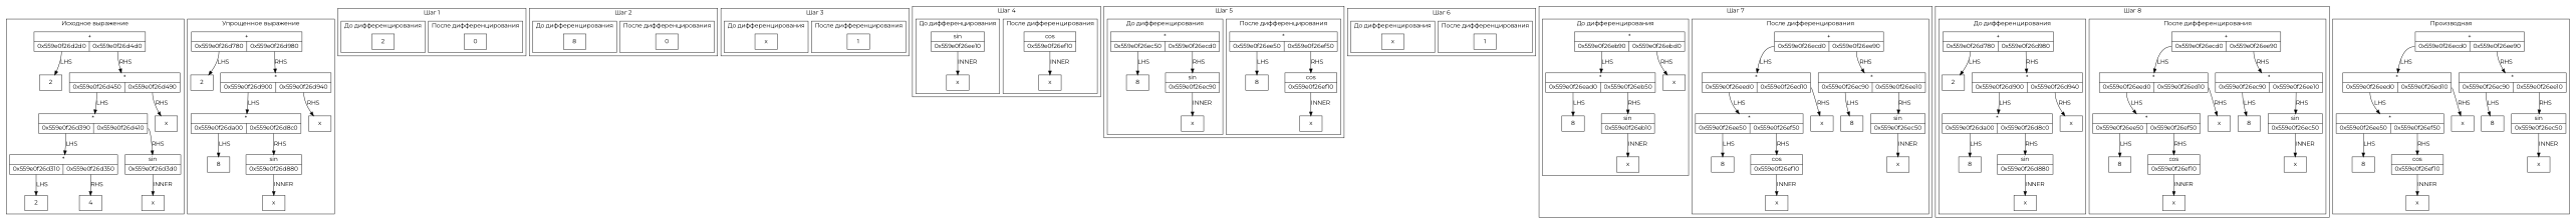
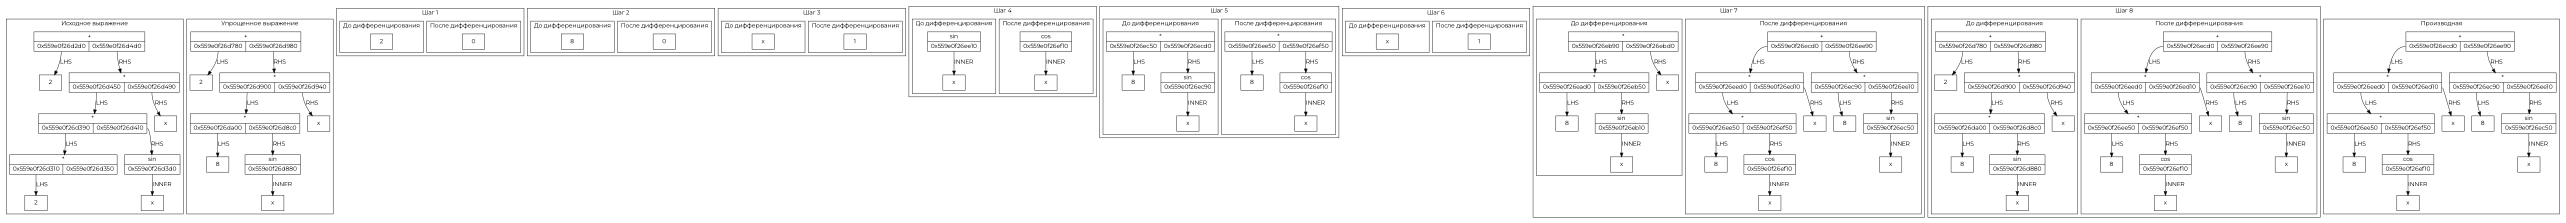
  digraph {
    fontname=Montserrat
    node [shape=record fontname=Montserrat]
    edge [tailport=left fontname=Montserrat]
    n1 [label=" { + | { <left> 0x559e0f26d2d0 | <right> 0x559e0f26d4d0 } } "]
    n2 [label="{ 2 }"]
    n3 [label=" { * | { <left> 0x559e0f26d450 | <right> 0x559e0f26d490 } } "]
    n4 [label=" { * | { <left> 0x559e0f26d390 | <right> 0x559e0f26d410 } } "]
    n5 [label="{ x }"]
    n6 [label=" { * | { <left> 0x559e0f26d310 | <right> 0x559e0f26d350 } } "]
    n7 [label="{ sin | <inner> 0x559e0f26d3d0 }"]
    n8 [label="{ 2 }"]
-   n9 [label="{ 4 }"]
    n10 [label="{ x }"]
    n11 [label=" { + | { <left> 0x559e0f26d780 | <right> 0x559e0f26d980 } } "]
    n12 [label="{ 2 }"]
    n13 [label=" { * | { <left> 0x559e0f26d900 | <right> 0x559e0f26d940 } } "]
    n14 [label=" { * | { <left> 0x559e0f26da00 | <right> 0x559e0f26d8c0 } } "]
    n15 [label="{ x }"]
    n16 [label="{ 8 }"]
    n17 [label="{ sin | <inner> 0x559e0f26d880 }"]
    n18 [label="{ x }"]
    n19 [label="{ 0 }"]
    n20 [label="{ 2 }"]
    n21 [label="{ 0 }"]
    n22 [label="{ 8 }"]
    n23 [label="{ 1 }"]
    n24 [label="{ x }"]
    n25 [label="{ cos | <inner> 0x559e0f26ef10 }"]
    n26 [label="{ x }"]
    n27 [label="{ sin | <inner> 0x559e0f26ee10 }"]
    n28 [label="{ x }"]
    n29 [label=" { * | { <left> 0x559e0f26ee50 | <right> 0x559e0f26ef50 } } "]
    n30 [label="{ 8 }"]
    n31 [label="{ cos | <inner> 0x559e0f26ef10 }"]
    n32 [label="{ x }"]
    n33 [label=" { * | { <left> 0x559e0f26ec50 | <right> 0x559e0f26ecd0 } } "]
    n34 [label="{ 8 }"]
    n35 [label="{ sin | <inner> 0x559e0f26ec90 }"]
    n36 [label="{ x }"]
    n37 [label="{ 1 }"]
    n38 [label="{ x }"]
    n39 [label=" { + | { <left> 0x559e0f26ecd0 | <right> 0x559e0f26ee90 } } "]
    n40 [label=" { * | { <left> 0x559e0f26eed0 | <right> 0x559e0f26ed10 } } "]
    n41 [label=" { * | { <left> 0x559e0f26ec90 | <right> 0x559e0f26ee10 } } "]
    n42 [label=" { * | { <left> 0x559e0f26ee50 | <right> 0x559e0f26ef50 } } "]
    n43 [label="{ x }"]
    n44 [label="{ 8 }"]
    n45 [label="{ sin | <inner> 0x559e0f26ec50 }"]
    n46 [label="{ 8 }"]
    n47 [label="{ cos | <inner> 0x559e0f26ef10 }"]
    n48 [label="{ x }"]
    n49 [label="{ x }"]
    n50 [label=" { * | { <left> 0x559e0f26eb90 | <right> 0x559e0f26ebd0 } } "]
    n51 [label=" { * | { <left> 0x559e0f26ead0 | <right> 0x559e0f26eb50 } } "]
    n52 [label="{ x }"]
    n53 [label="{ 8 }"]
    n54 [label="{ sin | <inner> 0x559e0f26eb10 }"]
    n55 [label="{ x }"]
    n56 [label=" { + | { <left> 0x559e0f26ecd0 | <right> 0x559e0f26ee90 } } "]
    n57 [label=" { * | { <left> 0x559e0f26eed0 | <right> 0x559e0f26ed10 } } "]
    n58 [label=" { * | { <left> 0x559e0f26ec90 | <right> 0x559e0f26ee10 } } "]
    n59 [label=" { * | { <left> 0x559e0f26ee50 | <right> 0x559e0f26ef50 } } "]
    n60 [label="{ x }"]
    n61 [label="{ 8 }"]
    n62 [label="{ sin | <inner> 0x559e0f26ec50 }"]
    n63 [label="{ 8 }"]
    n64 [label="{ cos | <inner> 0x559e0f26ef10 }"]
    n65 [label="{ x }"]
    n66 [label="{ x }"]
    n67 [label=" { + | { <left> 0x559e0f26d780 | <right> 0x559e0f26d980 } } "]
    n68 [label="{ 2 }"]
    n69 [label=" { * | { <left> 0x559e0f26d900 | <right> 0x559e0f26d940 } } "]
    n70 [label=" { * | { <left> 0x559e0f26da00 | <right> 0x559e0f26d8c0 } } "]
    n71 [label="{ x }"]
    n72 [label="{ 8 }"]
    n73 [label="{ sin | <inner> 0x559e0f26d880 }"]
    n74 [label="{ x }"]
    n75 [label=" { + | { <left> 0x559e0f26ecd0 | <right> 0x559e0f26ee90 } } "]
    n76 [label=" { * | { <left> 0x559e0f26eed0 | <right> 0x559e0f26ed10 } } "]
    n77 [label=" { * | { <left> 0x559e0f26ec90 | <right> 0x559e0f26ee10 } } "]
    n78 [label=" { * | { <left> 0x559e0f26ee50 | <right> 0x559e0f26ef50 } } "]
    n79 [label="{ x }"]
    n80 [label="{ 8 }"]
    n81 [label="{ sin | <inner> 0x559e0f26ec50 }"]
    n82 [label="{ 8 }"]
    n83 [label="{ cos | <inner> 0x559e0f26ef10 }"]
    n84 [label="{ x }"]
    n85 [label="{ x }"]
    subgraph cluster_1 {
      label="Исходное выражение"
      n1
      n2
      n3
      n4
      n5
      n6
      n7
      n8
-     n9
      n10
    }
    subgraph cluster_2 {
      label="Упрощенное выражение"
      n11
      n12
      n13
      n14
      n15
      n16
      n17
      n18
    }
    subgraph cluster_3 {
      label="Шаг 1"
      subgraph cluster_4 {
        label="После дифференцирования"
        n19
      }
      subgraph cluster_5 {
        label="До дифференцирования"
        n20
      }
    }
    subgraph cluster_6 {
      label="Шаг 2"
      subgraph cluster_7 {
        label="После дифференцирования"
        n21
      }
      subgraph cluster_8 {
        label="До дифференцирования"
        n22
      }
    }
    subgraph cluster_9 {
      label="Шаг 3"
      subgraph cluster_10 {
        label="После дифференцирования"
        n23
      }
      subgraph cluster_11 {
        label="До дифференцирования"
        n24
      }
    }
    subgraph cluster_12 {
      label="Шаг 4"
      subgraph cluster_13 {
        label="После дифференцирования"
        n25
        n26
      }
      subgraph cluster_14 {
        label="До дифференцирования"
        n27
        n28
      }
    }
    subgraph cluster_15 {
      label="Шаг 5"
      subgraph cluster_16 {
        label="После дифференцирования"
        n29
        n30
        n31
        n32
      }
      subgraph cluster_17 {
        label="До дифференцирования"
        n33
        n34
        n35
        n36
      }
    }
    subgraph cluster_18 {
      label="Шаг 6"
      subgraph cluster_19 {
        label="После дифференцирования"
        n37
      }
      subgraph cluster_20 {
        label="До дифференцирования"
        n38
      }
    }
    subgraph cluster_21 {
      label="Шаг 7"
      subgraph cluster_22 {
        label="После дифференцирования"
        n39
        n40
        n41
        n42
        n43
        n44
        n45
        n46
        n47
        n48
        n49
      }
      subgraph cluster_23 {
        label="До дифференцирования"
        n50
        n51
        n52
        n53
        n54
        n55
      }
    }
    subgraph cluster_24 {
      label="Шаг 8"
      subgraph cluster_25 {
        label="После дифференцирования"
        n56
        n57
        n58
        n59
        n60
        n61
        n62
        n63
        n64
        n65
        n66
      }
      subgraph cluster_26 {
        label="До дифференцирования"
        n67
        n68
        n69
        n70
        n71
        n72
        n73
        n74
      }
    }
    subgraph cluster_27 {
      label="Производная"
      n75
      n76
      n77
      n78
      n79
      n80
      n81
      n82
      n83
      n84
      n85
    }
    n1 -> n2 [label=LHS]
    n1 -> n3 [label=RHS tailport=right]
    n3 -> n4 [label=LHS]
    n3 -> n5 [label=RHS tailport=right]
    n4 -> n6 [label=LHS]
    n4 -> n7 [label=RHS tailport=right]
    n6 -> n8 [label=LHS]
-   n6 -> n9 [label=RHS tailport=right]
    n7 -> n10 [label=INNER tailport=inner]
    n11 -> n12 [label=LHS]
    n11 -> n13 [label=RHS tailport=right]
    n13 -> n14 [label=LHS]
    n13 -> n15 [label=RHS tailport=right]
    n14 -> n16 [label=LHS]
    n14 -> n17 [label=RHS tailport=right]
    n17 -> n18 [label=INNER tailport=inner]
    n25 -> n26 [label=INNER tailport=inner]
    n27 -> n28 [label=INNER tailport=inner]
    n29 -> n30 [label=LHS]
    n29 -> n31 [label=RHS tailport=right]
    n31 -> n32 [label=INNER tailport=inner]
    n33 -> n34 [label=LHS]
    n33 -> n35 [label=RHS tailport=right]
    n35 -> n36 [label=INNER tailport=inner]
    n39 -> n40 [label=LHS]
    n39 -> n41 [label=RHS tailport=right]
    n40 -> n42 [label=LHS]
    n40 -> n43 [label=RHS tailport=right]
    n41 -> n44 [label=LHS]
    n41 -> n45 [label=RHS tailport=right]
    n42 -> n46 [label=LHS]
    n42 -> n47 [label=RHS tailport=right]
    n45 -> n49 [label=INNER tailport=inner]
    n47 -> n48 [label=INNER tailport=inner]
    n50 -> n51 [label=LHS]
    n50 -> n52 [label=RHS tailport=right]
    n51 -> n53 [label=LHS]
    n51 -> n54 [label=RHS tailport=right]
    n54 -> n55 [label=INNER tailport=inner]
    n56 -> n57 [label=LHS]
    n56 -> n58 [label=RHS tailport=right]
    n57 -> n59 [label=LHS]
    n57 -> n60 [label=RHS tailport=right]
    n58 -> n61 [label=LHS]
    n58 -> n62 [label=RHS tailport=right]
    n59 -> n63 [label=LHS]
    n59 -> n64 [label=RHS tailport=right]
    n62 -> n66 [label=INNER tailport=inner]
    n64 -> n65 [label=INNER tailport=inner]
    n67 -> n68 [label=LHS]
    n67 -> n69 [label=RHS tailport=right]
    n69 -> n70 [label=LHS]
    n69 -> n71 [label=RHS tailport=right]
    n70 -> n72 [label=LHS]
    n70 -> n73 [label=RHS tailport=right]
    n73 -> n74 [label=INNER tailport=inner]
    n75 -> n76 [label=LHS]
    n75 -> n77 [label=RHS tailport=right]
    n76 -> n78 [label=LHS]
    n76 -> n79 [label=RHS tailport=right]
    n77 -> n80 [label=LHS]
    n77 -> n81 [label=RHS tailport=right]
    n78 -> n82 [label=LHS]
    n78 -> n83 [label=RHS tailport=right]
    n81 -> n85 [label=INNER tailport=inner]
    n83 -> n84 [label=INNER tailport=inner]
  }
